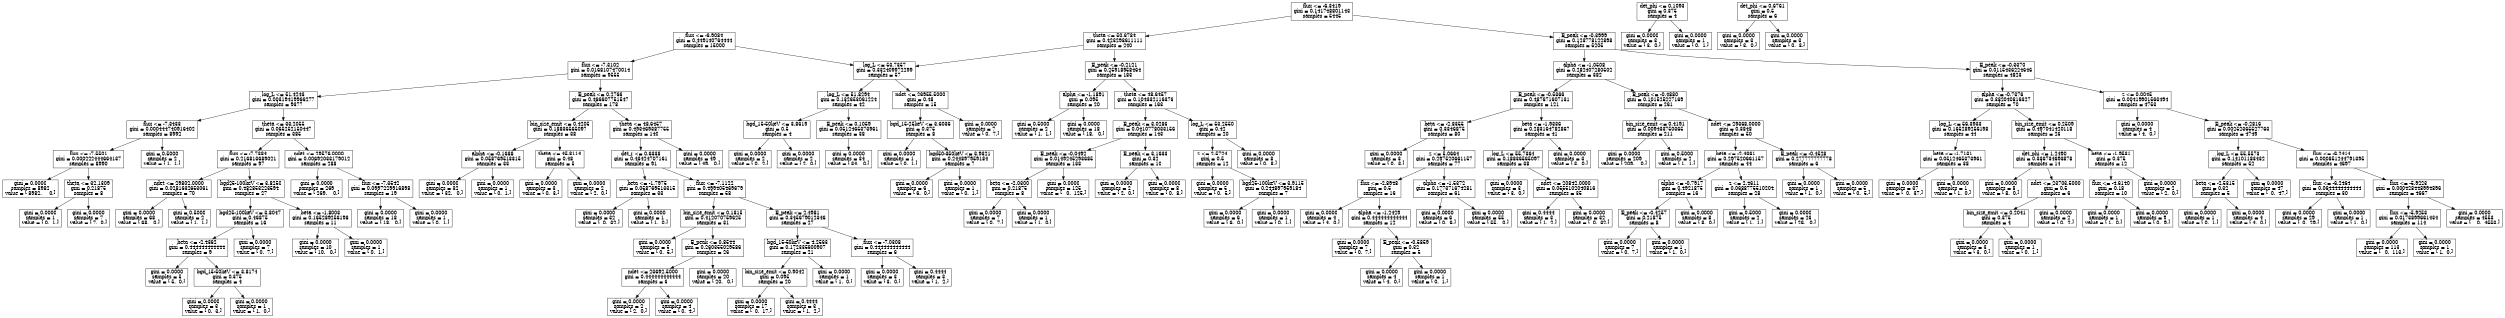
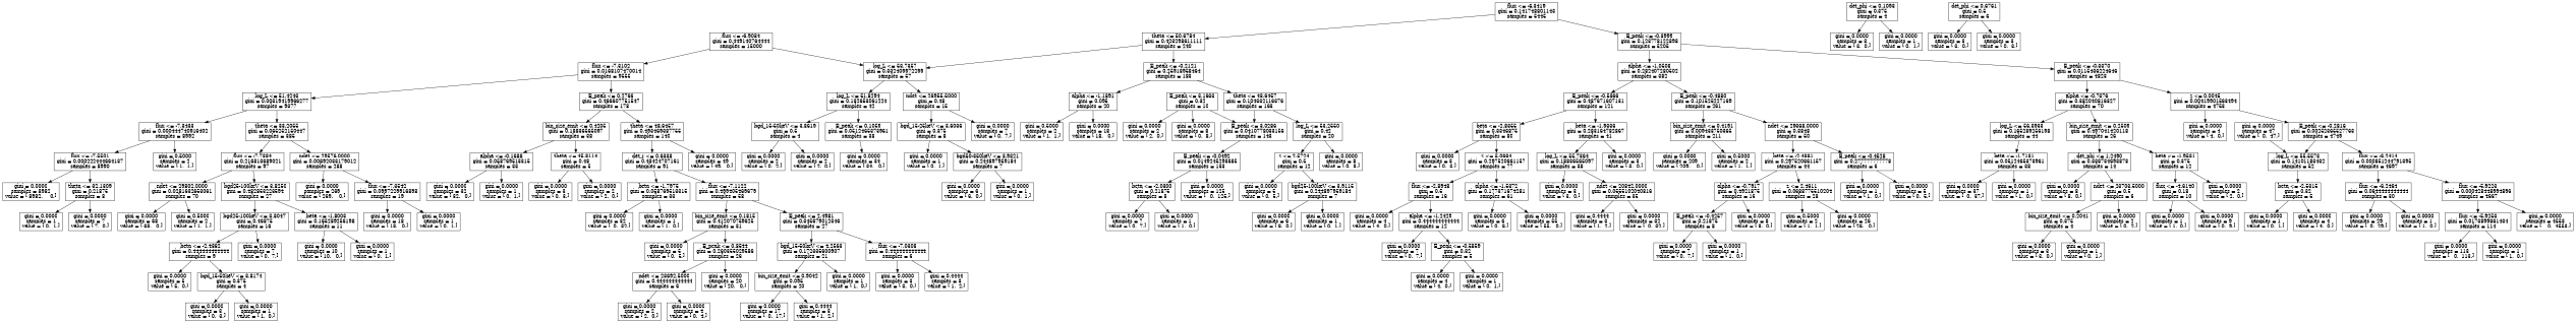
  digraph {
    node [shape=box]
    n1 [label="flux <= -6.9084\ngini = 0.449140764444\nsamples = 15000"]
    n2 [label="flux <= -7.3102\ngini = 0.0168107470014\nsamples = 9555"]
    n3 [label="log_L <= 53.7357\ngini = 0.332409972299\nsamples = 57"]
    n4 [label="log_L <= 51.4243\ngini = 0.00319419966277\nsamples = 9377"]
    n5 [label="E_peak <= 0.2766\ngini = 0.466607751547\nsamples = 178"]
    n6 [label="flux <= -6.3419\ngini = 0.141748801143\nsamples = 5445"]
    n7 [label="theta <= 50.6784\ngini = 0.423298611111\nsamples = 240"]
    n8 [label="E_peak <= -0.3999\ngini = 0.123778122898\nsamples = 5205"]
    n9 [label="flux <= -7.3433\ngini = 0.000444740916402\nsamples = 8992"]
    n10 [label="theta <= 33.2055\ngini = 0.065252150447\nsamples = 385"]
    n11 [label="bin_size_emit <= 0.4205\ngini = 0.18836565097\nsamples = 38"]
    n12 [label="theta <= 48.6457\ngini = 0.493469387755\nsamples = 140"]
    n13 [label="flux <= -7.5501\ngini = 0.000222444664137\nsamples = 8990"]
    n14 [label="gini = 0.5000\nsamples = 2\nvalue = [ 1.  1.]"]
    n15 [label="flux <= -7.7384\ngini = 0.216813689021\nsamples = 97"]
    n16 [label="ndet <= 29576.0000\ngini = 0.00692033179012\nsamples = 288"]
    n17 [label="gini = 0.0000\nsamples = 8982\nvalue = [ 8982.     0.]"]
    n18 [label="theta <= 32.1309\ngini = 0.21875\nsamples = 8"]
    n19 [label="gini = 0.0000\nsamples = 1\nvalue = [ 0.  1.]"]
    n20 [label="gini = 0.0000\nsamples = 7\nvalue = [ 7.  0.]"]
    n21 [label="ndet <= 29802.0000\ngini = 0.0281632653061\nsamples = 70"]
    n22 [label="bgd25-100keV <= 3.8250\ngini = 0.482853223594\nsamples = 27"]
    n23 [label="gini = 0.0000\nsamples = 269\nvalue = [ 269.    0.]"]
    n24 [label="flux <= -7.3542\ngini = 0.0997229916898\nsamples = 19"]
    n25 [label="gini = 0.0000\nsamples = 68\nvalue = [ 68.   0.]"]
    n26 [label="gini = 0.5000\nsamples = 2\nvalue = [ 1.  1.]"]
    n27 [label="bgd25-100keV <= 3.8047\ngini = 0.46875\nsamples = 16"]
    n28 [label="beta <= -1.8003\ngini = 0.165289256198\nsamples = 11"]
    n29 [label="beta <= -2.4362\ngini = 0.444444444444\nsamples = 9"]
    n30 [label="gini = 0.0000\nsamples = 7\nvalue = [ 0.  7.]"]
    n31 [label="gini = 0.0000\nsamples = 10\nvalue = [ 10.   0.]"]
    n32 [label="gini = 0.0000\nsamples = 1\nvalue = [ 0.  1.]"]
    n33 [label="gini = 0.0000\nsamples = 5\nvalue = [ 5.  0.]"]
    n34 [label="bgd_15-50keV <= 3.8174\ngini = 0.375\nsamples = 4"]
    n35 [label="gini = 0.0000\nsamples = 3\nvalue = [ 0.  3.]"]
    n36 [label="gini = 0.0000\nsamples = 1\nvalue = [ 1.  0.]"]
    n37 [label="gini = 0.0000\nsamples = 18\nvalue = [ 18.   0.]"]
    n38 [label="gini = 0.0000\nsamples = 1\nvalue = [ 0.  1.]"]
    n39 [label="alpha <= -0.1688\ngini = 0.058769513315\nsamples = 33"]
    n40 [label="theta <= 45.8114\ngini = 0.48\nsamples = 5"]
    n41 [label="det_r <= 0.6338\ngini = 0.43424707161\nsamples = 91"]
    n42 [label="gini = 0.0000\nsamples = 49\nvalue = [ 49.   0.]"]
    n43 [label="gini = 0.0000\nsamples = 32\nvalue = [ 32.   0.]"]
    n44 [label="gini = 0.0000\nsamples = 1\nvalue = [ 0.  1.]"]
    n45 [label="gini = 0.0000\nsamples = 3\nvalue = [ 0.  3.]"]
    n46 [label="gini = 0.0000\nsamples = 2\nvalue = [ 2.  0.]"]
    n47 [label="beta <= -1.7975\ngini = 0.058769513315\nsamples = 33"]
    n48 [label="flux <= -7.1122\ngini = 0.499405469679\nsamples = 58"]
    n49 [label="gini = 0.0000\nsamples = 32\nvalue = [  0.  32.]"]
    n50 [label="gini = 0.0000\nsamples = 1\nvalue = [ 1.  0.]"]
    n51 [label="bin_size_emit <= 0.1815\ngini = 0.412070759625\nsamples = 31"]
    n52 [label="E_peak <= 2.4981\ngini = 0.345679012346\nsamples = 27"]
    n53 [label="gini = 0.0000\nsamples = 5\nvalue = [ 0.  5.]"]
    n54 [label="E_peak <= 0.8544\ngini = 0.260355029586\nsamples = 26"]
    n55 [label="bgd_15-50keV <= 4.2563\ngini = 0.172335600907\nsamples = 21"]
    n56 [label="flux <= -7.0308\ngini = 0.444444444444\nsamples = 6"]
    n57 [label="ndet <= 23692.5000\ngini = 0.444444444444\nsamples = 6"]
    n58 [label="gini = 0.0000\nsamples = 20\nvalue = [ 20.   0.]"]
    n59 [label="gini = 0.0000\nsamples = 2\nvalue = [ 2.  0.]"]
    n60 [label="gini = 0.0000\nsamples = 4\nvalue = [ 0.  4.]"]
    n61 [label="bin_size_emit <= 0.9042\ngini = 0.095\nsamples = 20"]
    n62 [label="gini = 0.0000\nsamples = 1\nvalue = [ 1.  0.]"]
    n63 [label="gini = 0.0000\nsamples = 3\nvalue = [ 3.  0.]"]
    n64 [label="gini = 0.4444\nsamples = 3\nvalue = [ 1.  2.]"]
    n65 [label="gini = 0.0000\nsamples = 17\nvalue = [  0.  17.]"]
    n66 [label="gini = 0.4444\nsamples = 3\nvalue = [ 1.  2.]"]
    n67 [label="E_peak <= -0.2121\ngini = 0.25918958464\nsamples = 183"]
    n68 [label="alpha <= -1.0508\ngini = 0.282407280502\nsamples = 382"]
    n69 [label="E_peak <= -0.3370\ngini = 0.0115436224646\nsamples = 4823"]
    n70 [label="alpha <= -1.1891\ngini = 0.095\nsamples = 20"]
    n71 [label="theta <= 48.6457\ngini = 0.104332116376\nsamples = 163"]
    n72 [label="log_L <= 51.8294\ngini = 0.132653061224\nsamples = 42"]
    n73 [label="ndet <= 26955.5000\ngini = 0.48\nsamples = 15"]
    n74 [label="gini = 0.5000\nsamples = 2\nvalue = [ 1.  1.]"]
    n75 [label="gini = 0.0000\nsamples = 18\nvalue = [ 18.   0.]"]
    n76 [label="E_peak <= 3.0286\ngini = 0.0410778033156\nsamples = 143"]
    n77 [label="log_L <= 53.2550\ngini = 0.42\nsamples = 20"]
    n78 [label="E_peak <= -0.0492\ngini = 0.0149245293685\nsamples = 133"]
    n79 [label="E_peak <= 3.1633\ngini = 0.32\nsamples = 10"]
    n80 [label="z <= 2.5724\ngini = 0.5\nsamples = 12"]
    n81 [label="gini = 0.0000\nsamples = 8\nvalue = [ 0.  8.]"]
    n82 [label="beta <= -2.0300\ngini = 0.21875\nsamples = 8"]
    n83 [label="gini = 0.0000\nsamples = 125\nvalue = [   0.  125.]"]
    n84 [label="gini = 0.0000\nsamples = 2\nvalue = [ 2.  0.]"]
    n85 [label="gini = 0.0000\nsamples = 8\nvalue = [ 0.  8.]"]
    n86 [label="gini = 0.0000\nsamples = 7\nvalue = [ 0.  7.]"]
    n87 [label="gini = 0.0000\nsamples = 1\nvalue = [ 1.  0.]"]
    n88 [label="gini = 0.0000\nsamples = 5\nvalue = [ 0.  5.]"]
    n89 [label="bgd25-100keV <= 3.9115\ngini = 0.244897959184\nsamples = 7"]
    n90 [label="gini = 0.0000\nsamples = 6\nvalue = [ 6.  0.]"]
    n91 [label="gini = 0.0000\nsamples = 1\nvalue = [ 0.  1.]"]
    n92 [label="bgd_15-50keV <= 3.8619\ngini = 0.5\nsamples = 4"]
    n93 [label="E_peak <= 0.1059\ngini = 0.0512465373961\nsamples = 38"]
    n94 [label="bgd_15-25keV <= 3.6036\ngini = 0.375\nsamples = 8"]
    n95 [label="gini = 0.0000\nsamples = 7\nvalue = [ 0.  7.]"]
    n96 [label="gini = 0.0000\nsamples = 2\nvalue = [ 0.  2.]"]
    n97 [label="gini = 0.0000\nsamples = 2\nvalue = [ 2.  0.]"]
    n98 [label="gini = 0.0000\nsamples = 34\nvalue = [ 34.   0.]"]
    n99 [label="det_phi <= 0.1093\ngini = 0.375\nsamples = 4"]
    n100 [label="gini = 0.0000\nsamples = 3\nvalue = [ 3.  0.]"]
    n101 [label="gini = 0.0000\nsamples = 1\nvalue = [ 0.  1.]"]
    n102 [label="gini = 0.0000\nsamples = 1\nvalue = [ 0.  1.]"]
    n103 [label="bgd50-350keV <= 3.9321\ngini = 0.244897959184\nsamples = 7"]
    n104 [label="gini = 0.0000\nsamples = 6\nvalue = [ 6.  0.]"]
    n105 [label="gini = 0.0000\nsamples = 1\nvalue = [ 0.  1.]"]
    n106 [label="E_peak <= -0.5366\ngini = 0.487671607131\nsamples = 121"]
    n107 [label="E_peak <= -0.4880\ngini = 0.101525227169\nsamples = 261"]
    n108 [label="alpha <= -0.7376\ngini = 0.382040816327\nsamples = 70"]
    n109 [label="z <= 0.0045\ngini = 0.00419901563494\nsamples = 4753"]
    n110 [label="beta <= -2.8355\ngini = 0.3346875\nsamples = 80"]
    n111 [label="beta <= -1.9336\ngini = 0.283164782867\nsamples = 41"]
    n112 [label="bin_size_emit <= 0.4191\ngini = 0.009433750365\nsamples = 211"]
    n113 [label="ndet <= 29368.0000\ngini = 0.3848\nsamples = 50"]
    n114 [label="gini = 0.0000\nsamples = 3\nvalue = [ 0.  3.]"]
    n115 [label="z <= 5.0664\ngini = 0.297520661157\nsamples = 77"]
    n116 [label="log_L <= 55.7364\ngini = 0.18836565097\nsamples = 38"]
    n117 [label="gini = 0.0000\nsamples = 3\nvalue = [ 3.  0.]"]
    n118 [label="flux <= -2.8948\ngini = 0.5\nsamples = 16"]
    n119 [label="alpha <= -1.5372\ngini = 0.177371674281\nsamples = 61"]
    n120 [label="gini = 0.0000\nsamples = 4\nvalue = [ 4.  0.]"]
    n121 [label="alpha <= -1.2429\ngini = 0.444444444444\nsamples = 12"]
    n122 [label="gini = 0.0000\nsamples = 6\nvalue = [ 0.  6.]"]
    n123 [label="gini = 0.0000\nsamples = 55\nvalue = [ 55.   0.]"]
    n124 [label="gini = 0.0000\nsamples = 7\nvalue = [ 0.  7.]"]
    n125 [label="E_peak <= -0.5859\ngini = 0.32\nsamples = 5"]
    n126 [label="gini = 0.0000\nsamples = 4\nvalue = [ 4.  0.]"]
    n127 [label="gini = 0.0000\nsamples = 1\nvalue = [ 0.  1.]"]
    n128 [label="gini = 0.0000\nsamples = 3\nvalue = [ 3.  0.]"]
    n129 [label="ndet <= 20842.0000\ngini = 0.0555102040816\nsamples = 35"]
    n130 [label="gini = 0.4444\nsamples = 3\nvalue = [ 1.  2.]"]
    n131 [label="gini = 0.0000\nsamples = 32\nvalue = [  0.  32.]"]
    n132 [label="gini = 0.0000\nsamples = 209\nvalue = [ 209.    0.]"]
    n133 [label="gini = 0.5000\nsamples = 2\nvalue = [ 1.  1.]"]
    n134 [label="beta <= -2.4361\ngini = 0.297520661157\nsamples = 44"]
    n135 [label="E_peak <= -0.4528\ngini = 0.277777777778\nsamples = 6"]
    n136 [label="alpha <= -0.7917\ngini = 0.4921875\nsamples = 16"]
    n137 [label="z <= 2.4611\ngini = 0.0688775510204\nsamples = 28"]
    n138 [label="gini = 0.0000\nsamples = 1\nvalue = [ 1.  0.]"]
    n139 [label="gini = 0.0000\nsamples = 5\nvalue = [ 0.  5.]"]
    n140 [label="E_peak <= -0.4257\ngini = 0.21875\nsamples = 8"]
    n141 [label="gini = 0.0000\nsamples = 8\nvalue = [ 8.  0.]"]
    n142 [label="gini = 0.5000\nsamples = 2\nvalue = [ 1.  1.]"]
    n143 [label="gini = 0.0000\nsamples = 26\nvalue = [ 26.   0.]"]
    n144 [label="gini = 0.0000\nsamples = 7\nvalue = [ 0.  7.]"]
    n145 [label="gini = 0.0000\nsamples = 1\nvalue = [ 1.  0.]"]
    n146 [label="log_L <= 56.3933\ngini = 0.165289256198\nsamples = 44"]
    n147 [label="bin_size_emit <= 0.2509\ngini = 0.497041420118\nsamples = 26"]
    n148 [label="gini = 0.0000\nsamples = 4\nvalue = [ 4.  0.]"]
    n149 [label="E_peak <= -0.2816\ngini = 0.00252365527763\nsamples = 4749"]
    n150 [label="beta <= -1.7131\ngini = 0.0512465373961\nsamples = 38"]
    n151 [label="det_phi <= 1.2490\ngini = 0.336734693878\nsamples = 14"]
    n152 [label="beta <= -1.9531\ngini = 0.375\nsamples = 12"]
    n153 [label="det_phi <= 0.6761\ngini = 0.5\nsamples = 6"]
    n154 [label="gini = 0.0000\nsamples = 3\nvalue = [ 3.  0.]"]
    n155 [label="gini = 0.0000\nsamples = 3\nvalue = [ 0.  3.]"]
    n156 [label="gini = 0.0000\nsamples = 37\nvalue = [  0.  37.]"]
    n157 [label="gini = 0.0000\nsamples = 1\nvalue = [ 1.  0.]"]
    n158 [label="gini = 0.0000\nsamples = 8\nvalue = [ 8.  0.]"]
    n159 [label="ndet <= 23703.5000\ngini = 0.5\nsamples = 6"]
    n160 [label="flux <= -4.6140\ngini = 0.18\nsamples = 10"]
    n161 [label="gini = 0.0000\nsamples = 2\nvalue = [ 2.  0.]"]
    n162 [label="bin_size_emit <= 0.2041\ngini = 0.375\nsamples = 4"]
    n163 [label="gini = 0.0000\nsamples = 2\nvalue = [ 0.  2.]"]
    n164 [label="gini = 0.0000\nsamples = 3\nvalue = [ 3.  0.]"]
    n165 [label="gini = 0.0000\nsamples = 1\nvalue = [ 0.  1.]"]
    n166 [label="gini = 0.0000\nsamples = 1\nvalue = [ 1.  0.]"]
    n167 [label="gini = 0.0000\nsamples = 9\nvalue = [ 0.  9.]"]
    n168 [label="log_L <= 55.5573\ngini = 0.14101183432\nsamples = 52"]
    n169 [label="flux <= -6.2414\ngini = 0.000851244791395\nsamples = 4697"]
    n170 [label="beta <= -2.5315\ngini = 0.32\nsamples = 5"]
    n171 [label="gini = 0.0000\nsamples = 47\nvalue = [  0.  47.]"]
    n172 [label="flux <= -6.2464\ngini = 0.0644444444444\nsamples = 30"]
    n173 [label="flux <= -5.9223\ngini = 0.000428448994896\nsamples = 4667"]
    n174 [label="gini = 0.0000\nsamples = 1\nvalue = [ 0.  1.]"]
    n175 [label="gini = 0.0000\nsamples = 4\nvalue = [ 4.  0.]"]
    n176 [label="gini = 0.0000\nsamples = 29\nvalue = [  0.  29.]"]
    n177 [label="gini = 0.0000\nsamples = 1\nvalue = [ 1.  0.]"]
    n178 [label="flux <= -5.9253\ngini = 0.0173899661434\nsamples = 114"]
    n179 [label="gini = 0.0000\nsamples = 4553\nvalue = [    0.  4553.]"]
    n180 [label="gini = 0.0000\nsamples = 113\nvalue = [   0.  113.]"]
    n181 [label="gini = 0.0000\nsamples = 1\nvalue = [ 1.  0.]"]
    n1 -> n2
    n1 -> n3
    n2 -> n4
    n2 -> n5
    n3 -> n72
    n3 -> n73
    n4 -> n9
    n4 -> n10
    n5 -> n11
    n5 -> n12
    n6 -> n7
    n6 -> n8
    n7 -> n3
    n7 -> n67
    n8 -> n68
    n8 -> n69
    n9 -> n13
    n9 -> n14
    n10 -> n15
    n10 -> n16
    n11 -> n39
    n11 -> n40
    n12 -> n41
    n12 -> n42
    n13 -> n17
    n13 -> n18
    n15 -> n21
    n15 -> n22
    n16 -> n23
    n16 -> n24
    n18 -> n19
    n18 -> n20
    n21 -> n25
    n21 -> n26
    n22 -> n27
    n22 -> n28
    n24 -> n37
    n24 -> n38
    n27 -> n29
    n27 -> n30
    n28 -> n31
    n28 -> n32
    n29 -> n33
    n29 -> n34
    n34 -> n35
    n34 -> n36
    n39 -> n43
    n39 -> n44
    n40 -> n45
    n40 -> n46
    n41 -> n47
    n41 -> n48
    n47 -> n49
    n47 -> n50
    n48 -> n51
    n48 -> n52
    n51 -> n53
    n51 -> n54
    n52 -> n55
    n52 -> n56
    n54 -> n57
    n54 -> n58
    n55 -> n61
    n55 -> n62
    n56 -> n63
    n56 -> n64
    n57 -> n59
    n57 -> n60
    n61 -> n65
    n61 -> n66
    n67 -> n70
    n67 -> n71
    n68 -> n106
    n68 -> n107
    n69 -> n108
    n69 -> n109
    n70 -> n74
    n70 -> n75
    n71 -> n76
    n71 -> n77
    n72 -> n92
    n72 -> n93
    n73 -> n94
    n73 -> n95
    n76 -> n78
-   n76 -> n79
+   n79 -> n76
    n77 -> n80
    n77 -> n81
    n78 -> n82
    n78 -> n83
    n79 -> n84
    n79 -> n85
    n80 -> n88
    n80 -> n89
    n82 -> n86
    n82 -> n87
    n89 -> n90
    n89 -> n91
    n92 -> n96
    n92 -> n97
    n93 -> n98
    n94 -> n102
    n94 -> n103
    n99 -> n100
    n99 -> n101
    n103 -> n104
    n103 -> n105
    n106 -> n110
    n106 -> n111
    n107 -> n112
    n107 -> n113
    n108 -> n146
    n108 -> n147
    n109 -> n148
    n109 -> n149
    n110 -> n114
    n110 -> n115
    n111 -> n116
    n111 -> n117
    n112 -> n132
    n112 -> n133
    n113 -> n134
    n113 -> n135
    n115 -> n118
    n115 -> n119
    n116 -> n128
    n116 -> n129
    n118 -> n120
    n118 -> n121
    n119 -> n122
    n119 -> n123
    n121 -> n124
    n121 -> n125
    n125 -> n126
    n125 -> n127
    n129 -> n130
    n129 -> n131
    n134 -> n136
    n134 -> n137
    n135 -> n138
    n135 -> n139
    n136 -> n140
    n136 -> n141
    n137 -> n142
    n137 -> n143
    n140 -> n144
    n140 -> n145
    n146 -> n150
    n147 -> n151
    n147 -> n152
    n149 -> n168
    n149 -> n169
    n150 -> n156
    n150 -> n157
    n151 -> n158
    n151 -> n159
    n152 -> n160
    n152 -> n161
    n153 -> n154
    n153 -> n155
    n159 -> n162
    n159 -> n163
    n160 -> n166
    n160 -> n167
    n162 -> n164
    n162 -> n165
    n168 -> n170
-   n168 -> n171
+   n171 -> n168
    n169 -> n172
    n169 -> n173
    n170 -> n174
    n170 -> n175
    n172 -> n176
    n172 -> n177
    n173 -> n178
    n173 -> n179
    n178 -> n180
    n178 -> n181
  }
